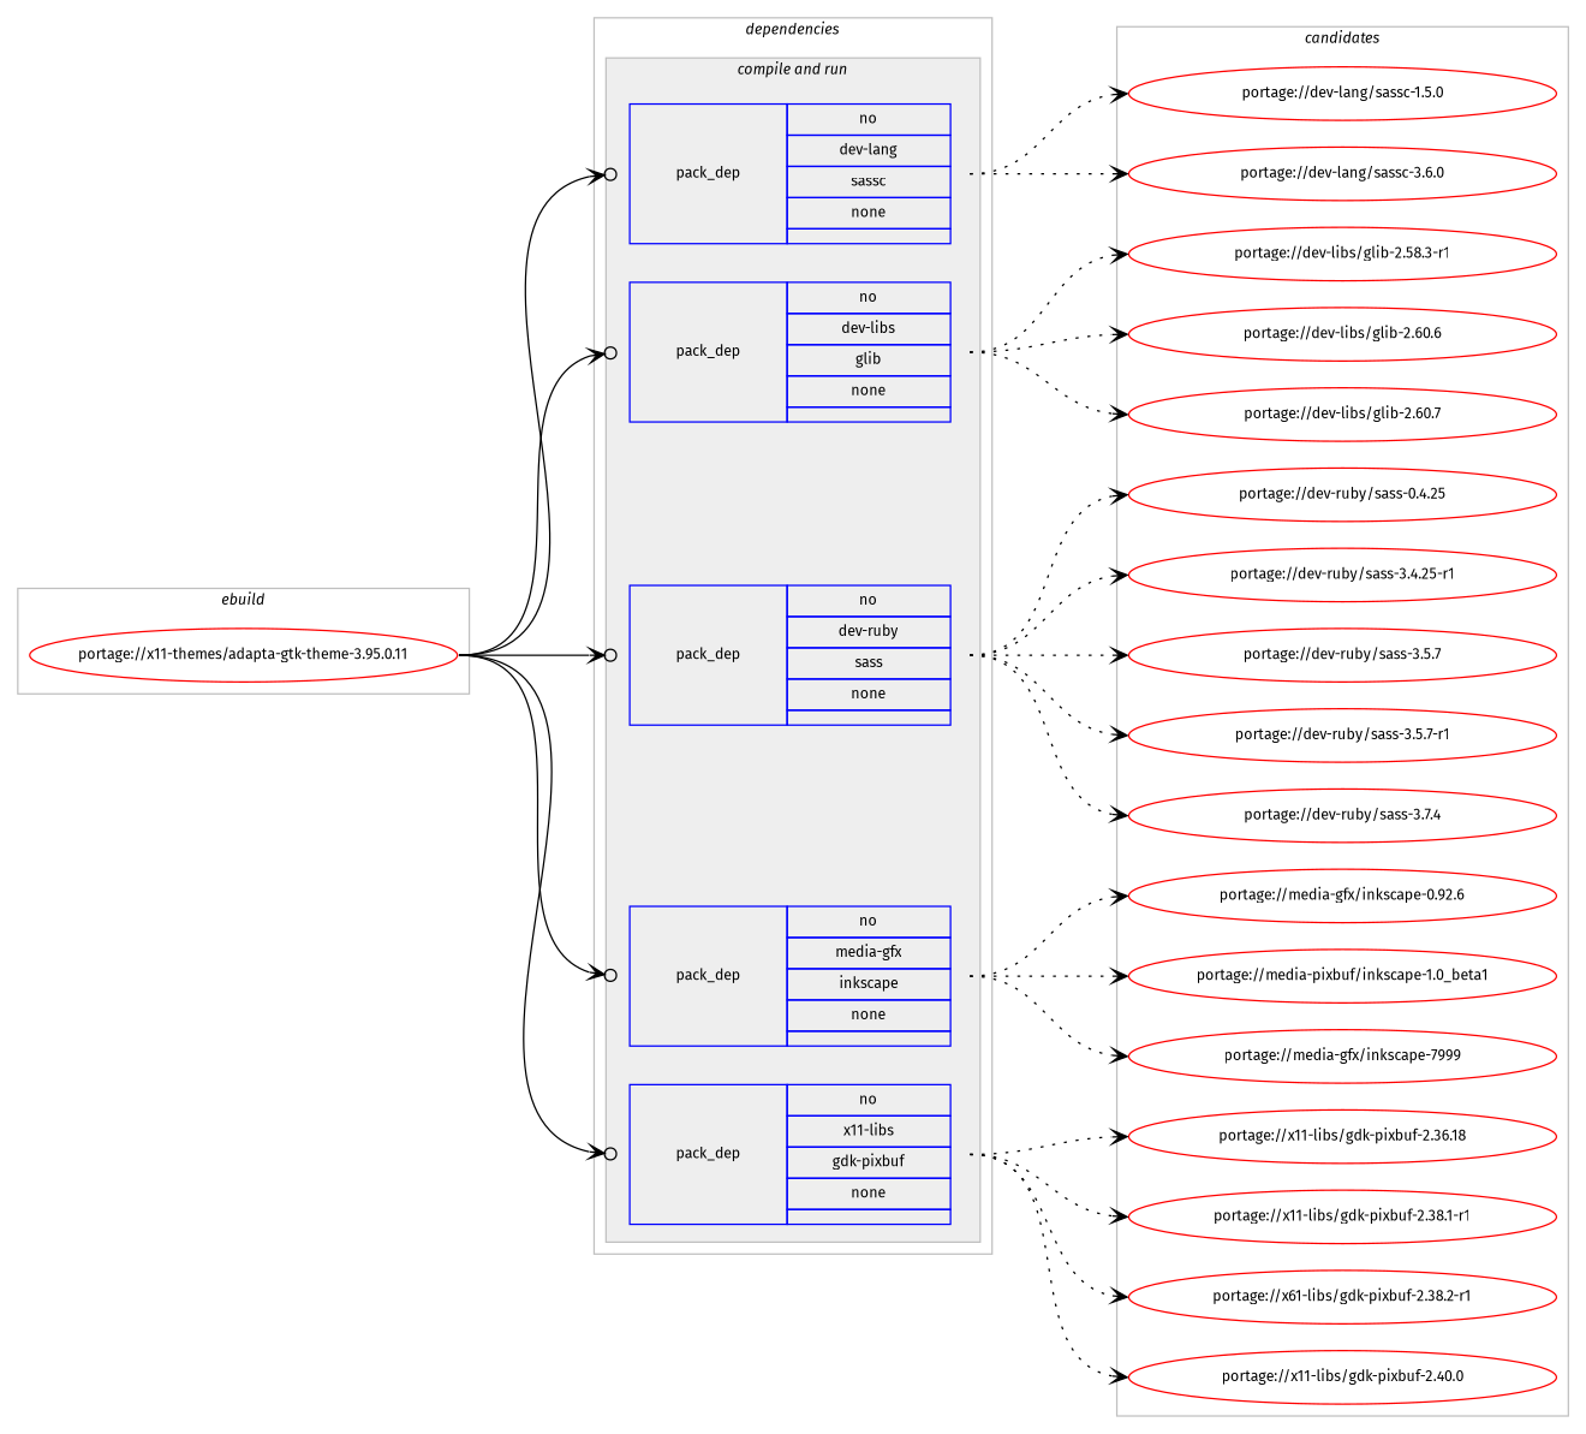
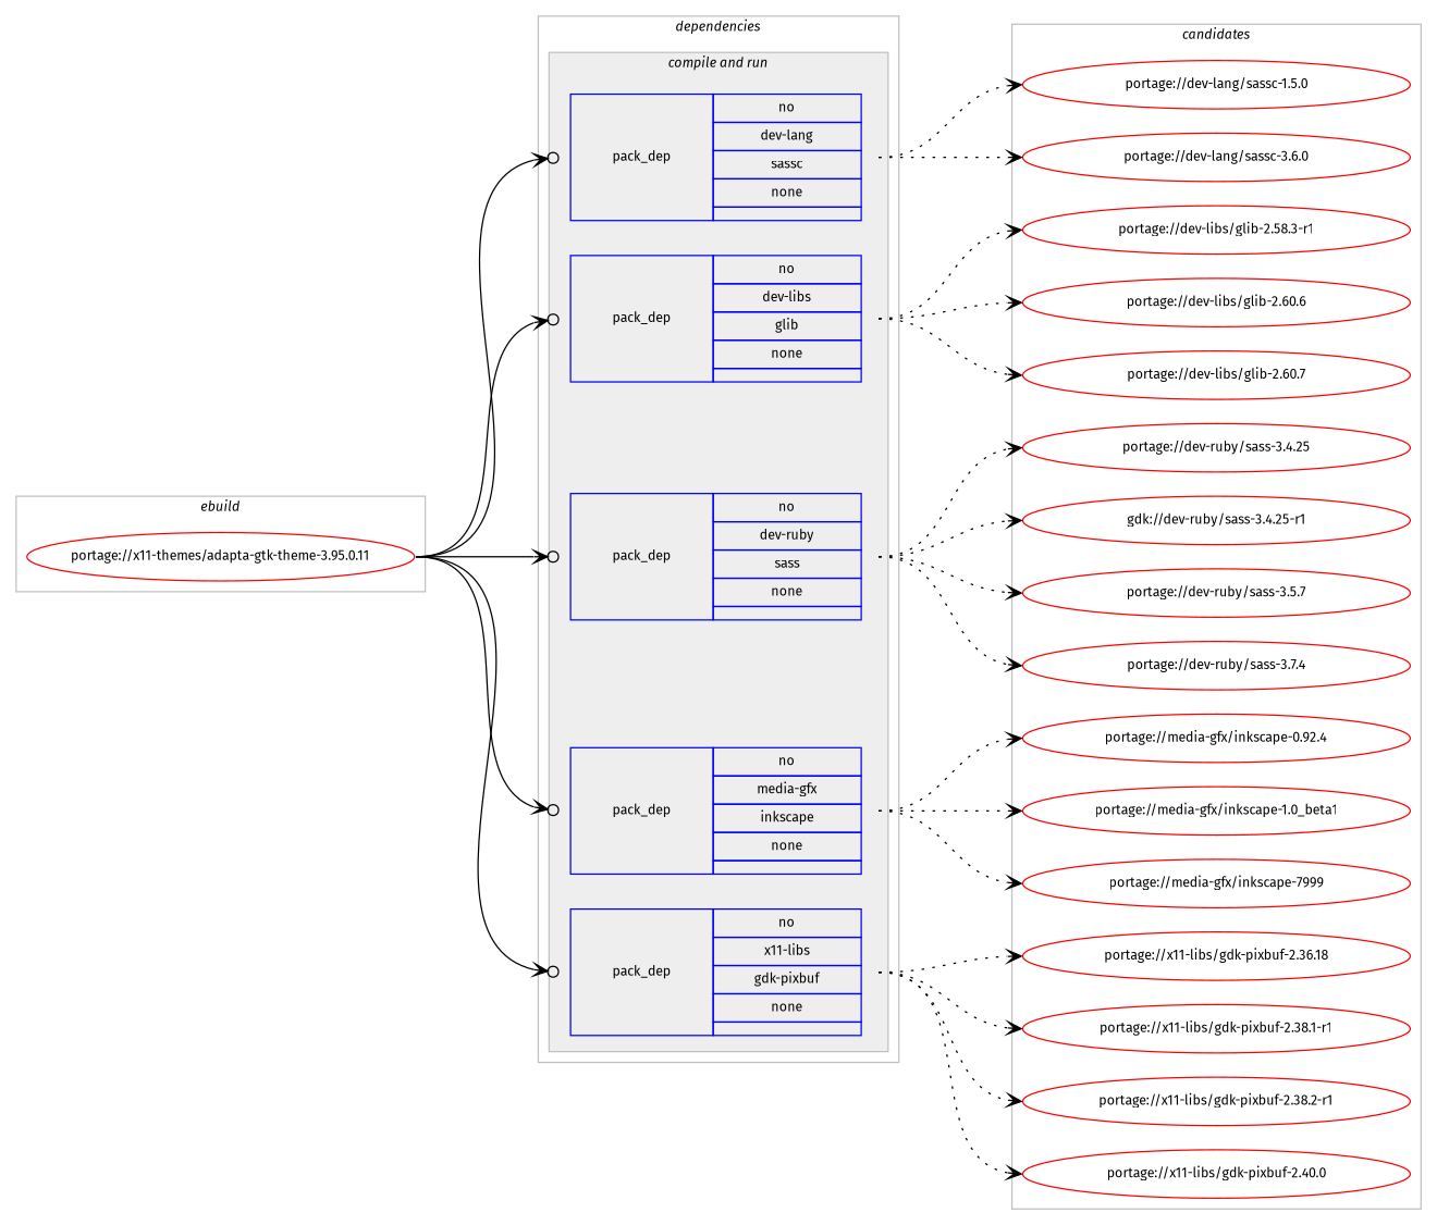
  digraph {
    compound=true
    concentrate=true
    fontname="Fira Sans"
    fontsize=10
    newrank=true
    rankdir=LR
    ranksep=1.5
    node [color=red fontname="Fira Sans" fontsize=10]
    edge [arrowhead=vee fontname="Fira Sans" headport=w style=dotted tailport=e weight=100]
    n1 [label="portage://x11-themes/adapta-gtk-theme-3.95.0.11" width=4]
    n2 [color=blue label=<<TABLE BORDER="0" CELLBORDER="1" CELLSPACING="0" CELLPADDING="4" WIDTH="220"><TR><TD ROWSPAN="6" CELLPADDING="30">pack_dep</TD></TR><TR><TD WIDTH="110">no</TD></TR><TR><TD>dev-lang</TD></TR><TR><TD>sassc</TD></TR><TR><TD>none</TD></TR><TR><TD></TD></TR></TABLE>> shape=none]
    n3 [color=blue label=<<TABLE BORDER="0" CELLBORDER="1" CELLSPACING="0" CELLPADDING="4" WIDTH="220"><TR><TD ROWSPAN="6" CELLPADDING="30">pack_dep</TD></TR><TR><TD WIDTH="110">no</TD></TR><TR><TD>dev-libs</TD></TR><TR><TD>glib</TD></TR><TR><TD>none</TD></TR><TR><TD></TD></TR></TABLE>> shape=none]
    n4 [color=blue label=<<TABLE BORDER="0" CELLBORDER="1" CELLSPACING="0" CELLPADDING="4" WIDTH="220"><TR><TD ROWSPAN="6" CELLPADDING="30">pack_dep</TD></TR><TR><TD WIDTH="110">no</TD></TR><TR><TD>dev-ruby</TD></TR><TR><TD>sass</TD></TR><TR><TD>none</TD></TR><TR><TD></TD></TR></TABLE>> shape=none]
    n5 [color=blue label=<<TABLE BORDER="0" CELLBORDER="1" CELLSPACING="0" CELLPADDING="4" WIDTH="220"><TR><TD ROWSPAN="6" CELLPADDING="30">pack_dep</TD></TR><TR><TD WIDTH="110">no</TD></TR><TR><TD>media-gfx</TD></TR><TR><TD>inkscape</TD></TR><TR><TD>none</TD></TR><TR><TD></TD></TR></TABLE>> shape=none]
    n6 [color=blue label=<<TABLE BORDER="0" CELLBORDER="1" CELLSPACING="0" CELLPADDING="4" WIDTH="220"><TR><TD ROWSPAN="6" CELLPADDING="30">pack_dep</TD></TR><TR><TD WIDTH="110">no</TD></TR><TR><TD>x11-libs</TD></TR><TR><TD>gdk-pixbuf</TD></TR><TR><TD>none</TD></TR><TR><TD></TD></TR></TABLE>> shape=none]
    n7 [label="portage://dev-lang/sassc-1.5.0" width=4]
    n8 [label="portage://dev-lang/sassc-3.6.0" width=4]
    n9 [label="portage://dev-libs/glib-2.58.3-r1" width=4]
    n10 [label="portage://dev-libs/glib-2.60.6" width=4]
    n11 [label="portage://dev-libs/glib-2.60.7" width=4]
-   n12 [label="portage://dev-ruby/sass-0.4.25" width=4]
-   n13 [label="portage://dev-ruby/sass-3.4.25-r1" width=4]
+   n12 [label="portage://dev-ruby/sass-3.4.25" width=4]
+   n13 [label="gdk://dev-ruby/sass-3.4.25-r1" width=4]
    n14 [label="portage://dev-ruby/sass-3.5.7" width=4]
-   n15 [label="portage://dev-ruby/sass-3.5.7-r1" width=4]
    n16 [label="portage://dev-ruby/sass-3.7.4" width=4]
-   n17 [label="portage://media-gfx/inkscape-0.92.6" width=4]
-   n18 [label="portage://media-pixbuf/inkscape-1.0_beta1" width=4]
+   n17 [label="portage://media-gfx/inkscape-0.92.4" width=4]
+   n18 [label="portage://media-gfx/inkscape-1.0_beta1" width=4]
    n19 [label="portage://media-gfx/inkscape-7999" width=4]
    n20 [label="portage://x11-libs/gdk-pixbuf-2.36.18" width=4]
    n21 [label="portage://x11-libs/gdk-pixbuf-2.38.1-r1" width=4]
-   n22 [label="portage://x61-libs/gdk-pixbuf-2.38.2-r1" width=4]
+   n22 [label="portage://x11-libs/gdk-pixbuf-2.38.2-r1" width=4]
    n23 [label="portage://x11-libs/gdk-pixbuf-2.40.0" width=4]
    subgraph cluster_1 {
      color=gray
      label=<<i>ebuild</i>>
      rank=same
      n1
    }
    subgraph cluster_2 {
      color=gray
      label=<<i>dependencies</i>>
      subgraph cluster_3 {
        color=gray
        fillcolor="#eeeeee"
        label=<<i>compile</i>>
        style=filled
      }
      subgraph cluster_4 {
        color=gray
        fillcolor="#eeeeee"
        label=<<i>compile and run</i>>
        style=filled
        subgraph sub_5 {
          color=gray
          fillcolor="#eeeeee"
          label=<<i>compile and run</i>>
          style=filled
          n2
        }
        subgraph sub_6 {
          color=gray
          fillcolor="#eeeeee"
          label=<<i>compile and run</i>>
          style=filled
          n3
        }
        subgraph sub_7 {
          color=gray
          fillcolor="#eeeeee"
          label=<<i>compile and run</i>>
          style=filled
          n4
        }
        subgraph sub_8 {
          color=gray
          fillcolor="#eeeeee"
          label=<<i>compile and run</i>>
          style=filled
          n5
        }
        subgraph sub_9 {
          color=gray
          fillcolor="#eeeeee"
          label=<<i>compile and run</i>>
          style=filled
          n6
        }
      }
      subgraph cluster_10 {
        color=gray
        fillcolor="#eeeeee"
        label=<<i>run</i>>
        style=filled
      }
    }
    subgraph cluster_11 {
      color=gray
      label=<<i>candidates</i>>
      rank=same
      subgraph sub_12 {
        color=black
        label=<<i>candidates</i>>
        nodesep=1
        rank=same
        n7
        n8
      }
      subgraph sub_13 {
        color=black
        label=<<i>candidates</i>>
        nodesep=1
        rank=same
        n9
        n10
        n11
      }
      subgraph sub_14 {
        color=black
        label=<<i>candidates</i>>
        nodesep=1
        rank=same
        n12
        n13
        n14
-       n15
        n16
      }
      subgraph sub_15 {
        color=black
        label=<<i>candidates</i>>
        nodesep=1
        rank=same
        n17
        n18
        n19
      }
      subgraph sub_16 {
        color=black
        label=<<i>candidates</i>>
        nodesep=1
        rank=same
        n20
        n21
        n22
        n23
      }
    }
    n1 -> n2 [arrowhead=odotvee style=solid weight=20]
    n1 -> n3 [arrowhead=odotvee style=solid weight=20]
    n1 -> n4 [arrowhead=odotvee style=solid weight=20]
    n1 -> n5 [arrowhead=odotvee style=solid weight=20]
    n1 -> n6 [arrowhead=odotvee style=solid weight=20]
    n2 -> n7
    n2 -> n8
    n3 -> n9
    n3 -> n10
    n3 -> n11
    n4 -> n12
    n4 -> n13
    n4 -> n14
-   n4 -> n15
    n4 -> n16
    n5 -> n17
    n5 -> n18
    n5 -> n19
    n6 -> n20
    n6 -> n21
    n6 -> n22
    n6 -> n23
  }
